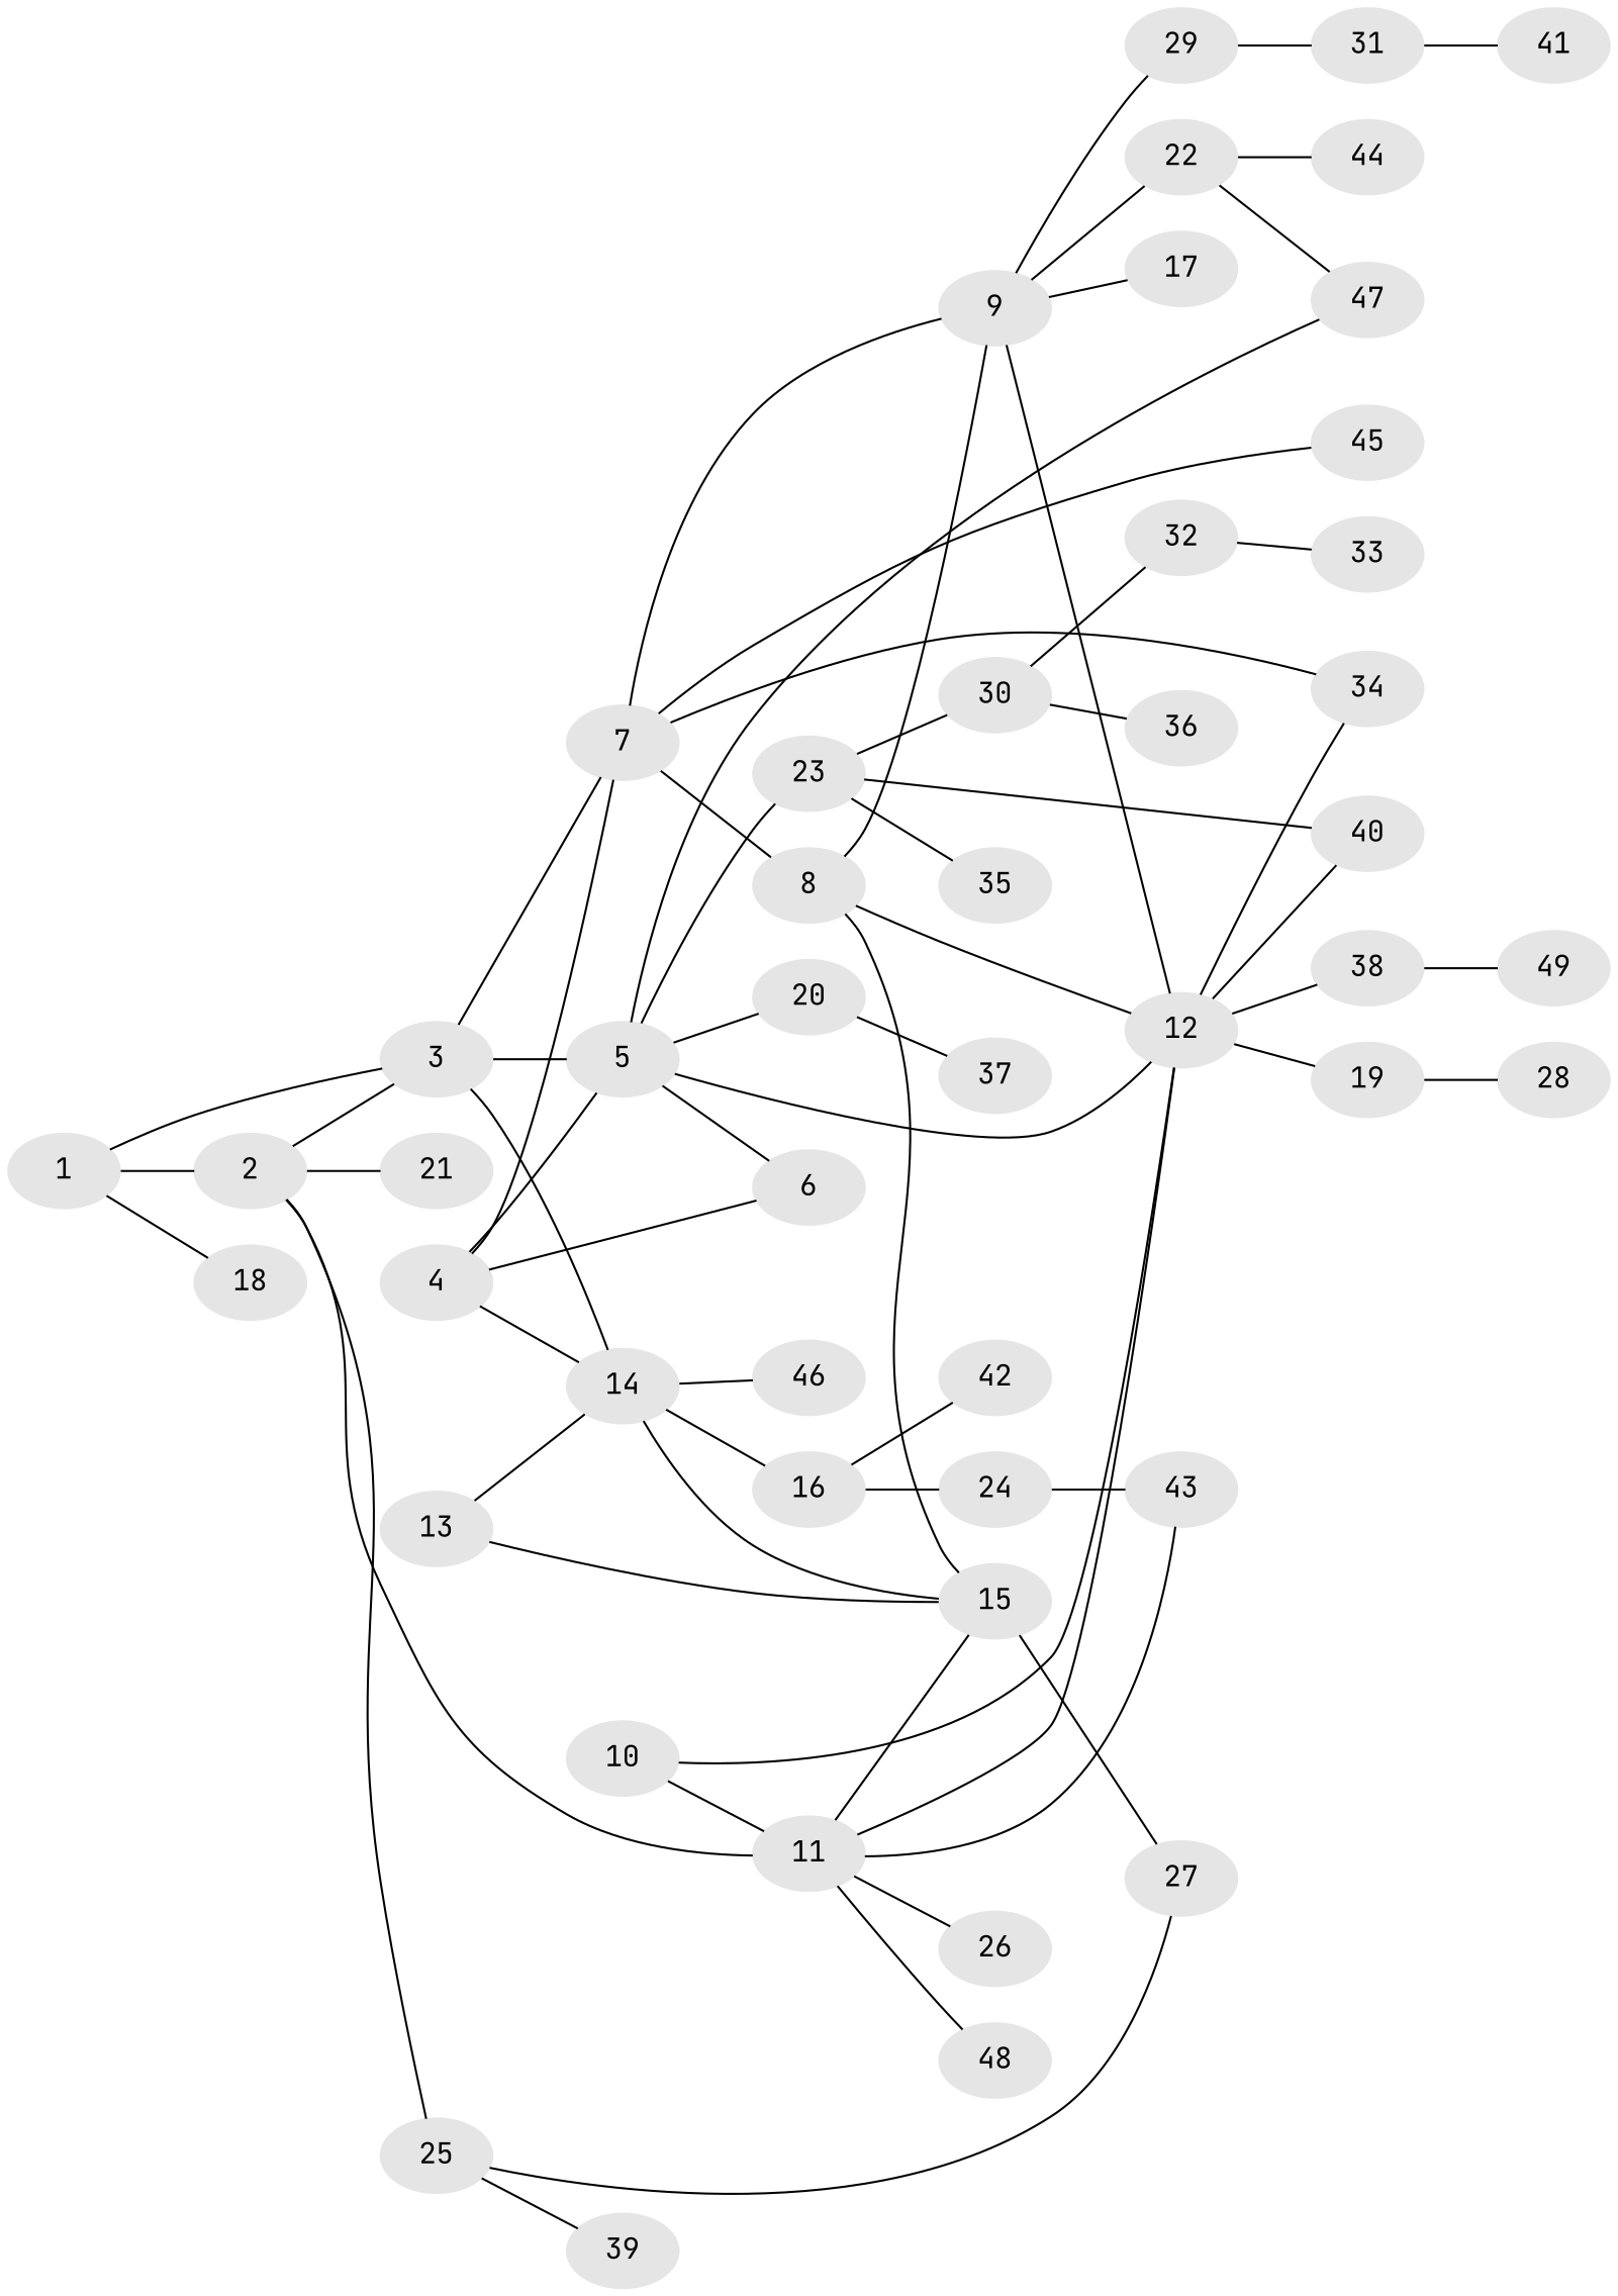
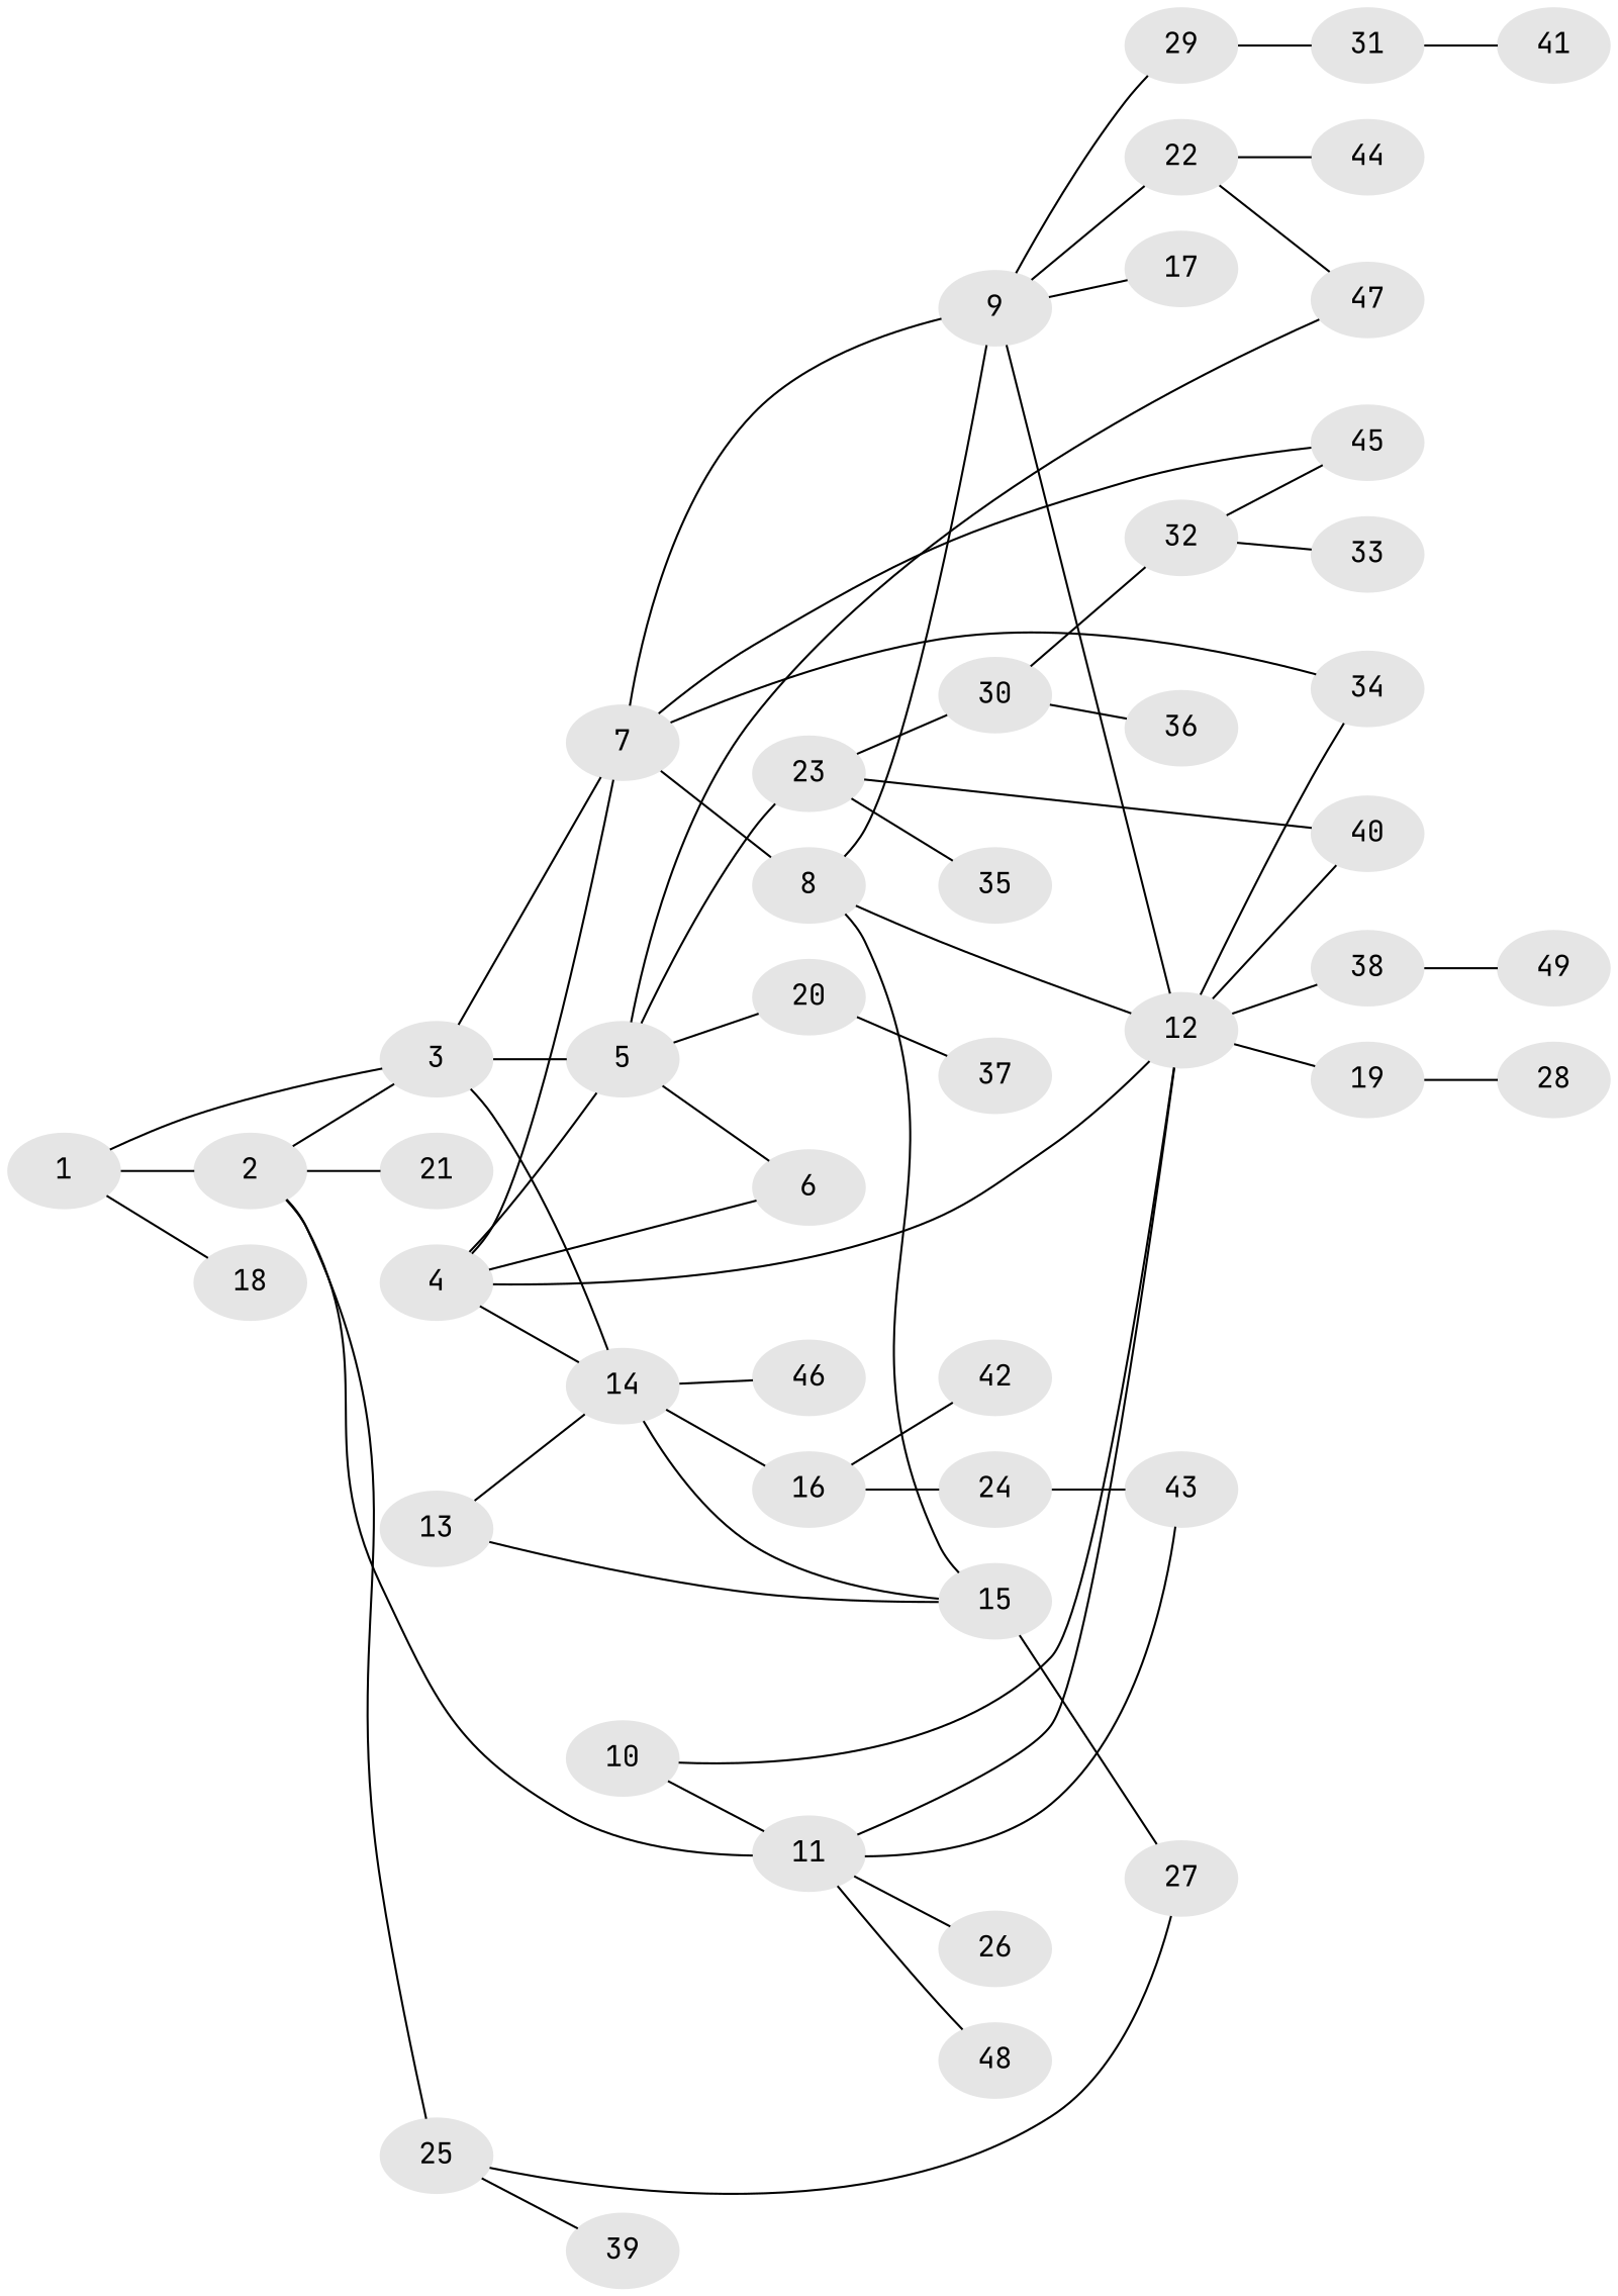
  graph {
    fontname="JetBrains Mono"
    rankdir=LR
    node [color=gray90 fontname="JetBrains Mono" style=filled]
    edge [fontname="JetBrains Mono" weight=1.0]
    1
    2
    3
    18
    11
    21
    25
    5
    7
    14
    12
    15
    26
    43
    48
    27
    39
    6
    20
    23
    47
    8
    9
    34
    45
    16
    46
    4
    19
    38
    40
    37
    30
    35
    17
    22
    29
    44
    31
    10
    28
    49
    13
    24
    42
    36
    32
    41
    33
    1 -- 2
    1 -- 3
    1 -- 18
    2 -- 3
    2 -- 11
    2 -- 21
    2 -- 25
    3 -- 5
    3 -- 7
    3 -- 14
    11 -- 12
-   11 -- 15
    11 -- 26
    11 -- 43
    11 -- 48
    25 -- 27
    25 -- 39
    5 -- 6
    5 -- 20
    5 -- 23
    5 -- 47
    7 -- 8
    7 -- 9
    7 -- 34
    7 -- 45
    14 -- 15
    14 -- 16
    14 -- 46
    12 -- 34
    12 -- 19
    12 -- 38
    12 -- 40
    15 -- 27
    20 -- 37
    23 -- 40
    23 -- 30
    23 -- 35
    8 -- 12
    8 -- 15
    8 -- 9
    9 -- 12
    9 -- 17
    9 -- 22
    9 -- 29
    16 -- 24
    16 -- 42
    4 -- 5
    4 -- 7
    4 -- 14
-   5 -- 12
+   4 -- 12
    4 -- 6
    19 -- 28
    38 -- 49
    30 -- 36
    30 -- 32
    22 -- 47
    22 -- 44
    29 -- 31
    31 -- 41
    10 -- 11
    10 -- 12
    13 -- 14
    13 -- 15
    24 -- 43
+   32 -- 45
    32 -- 33
  }
